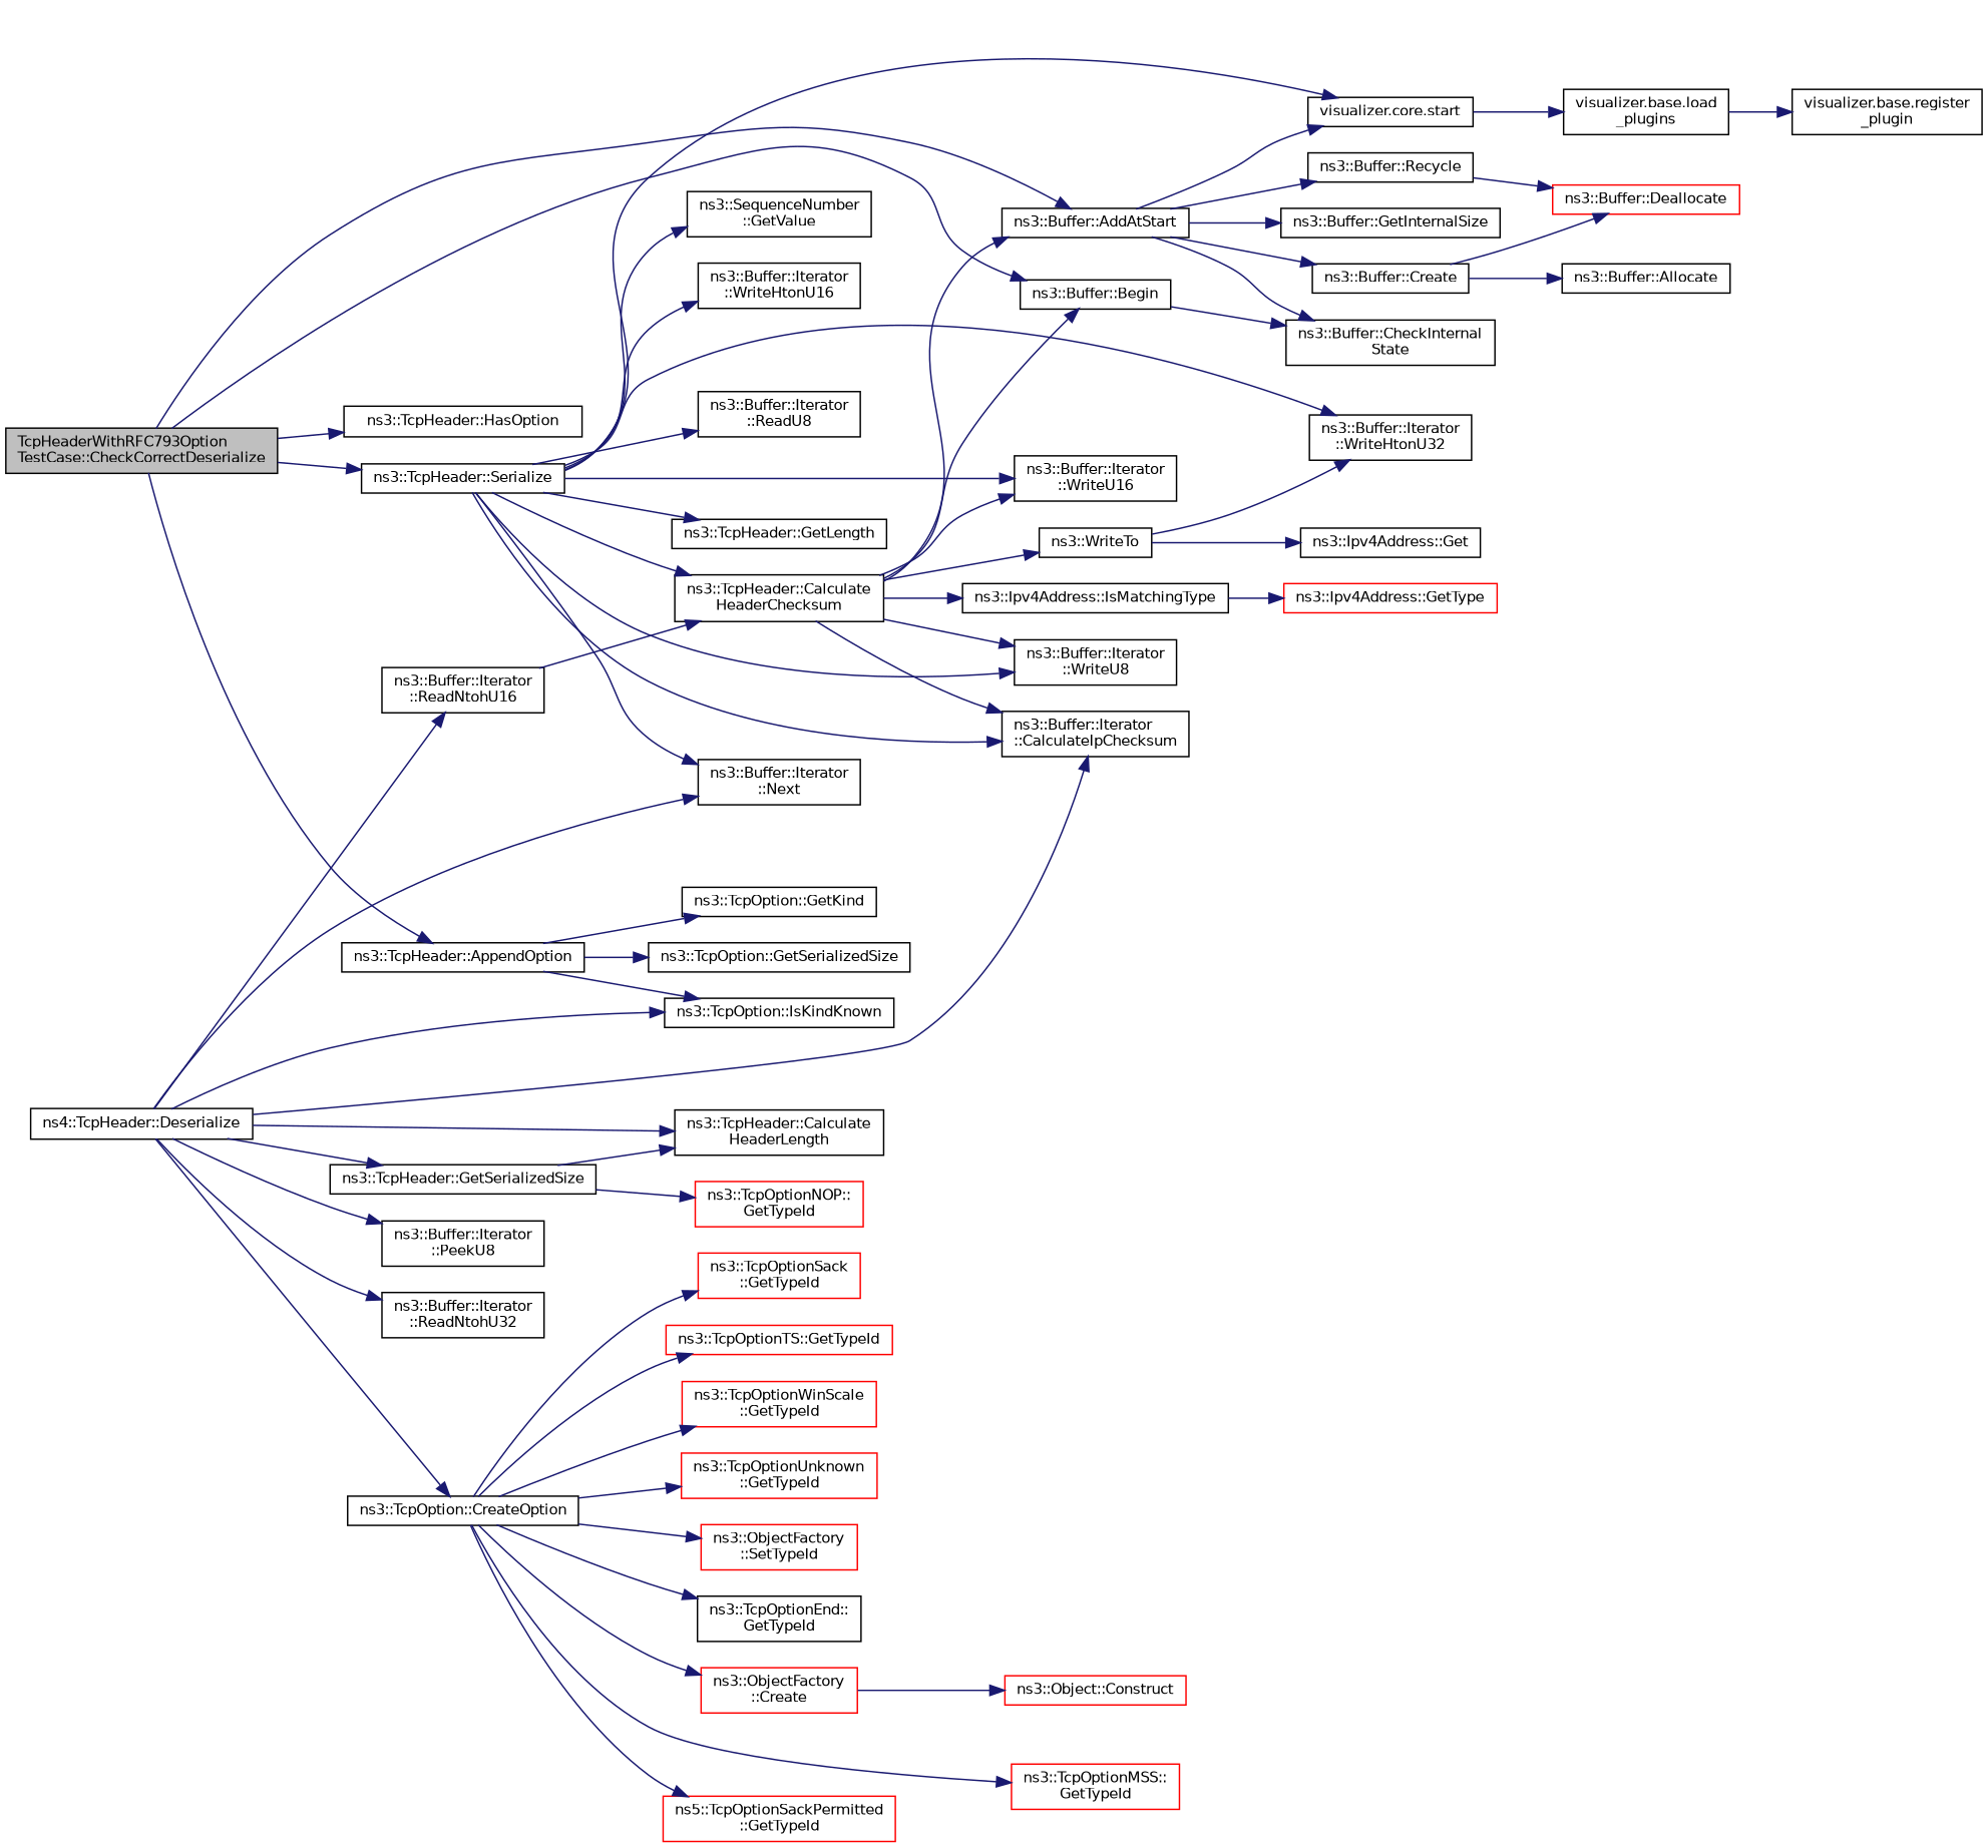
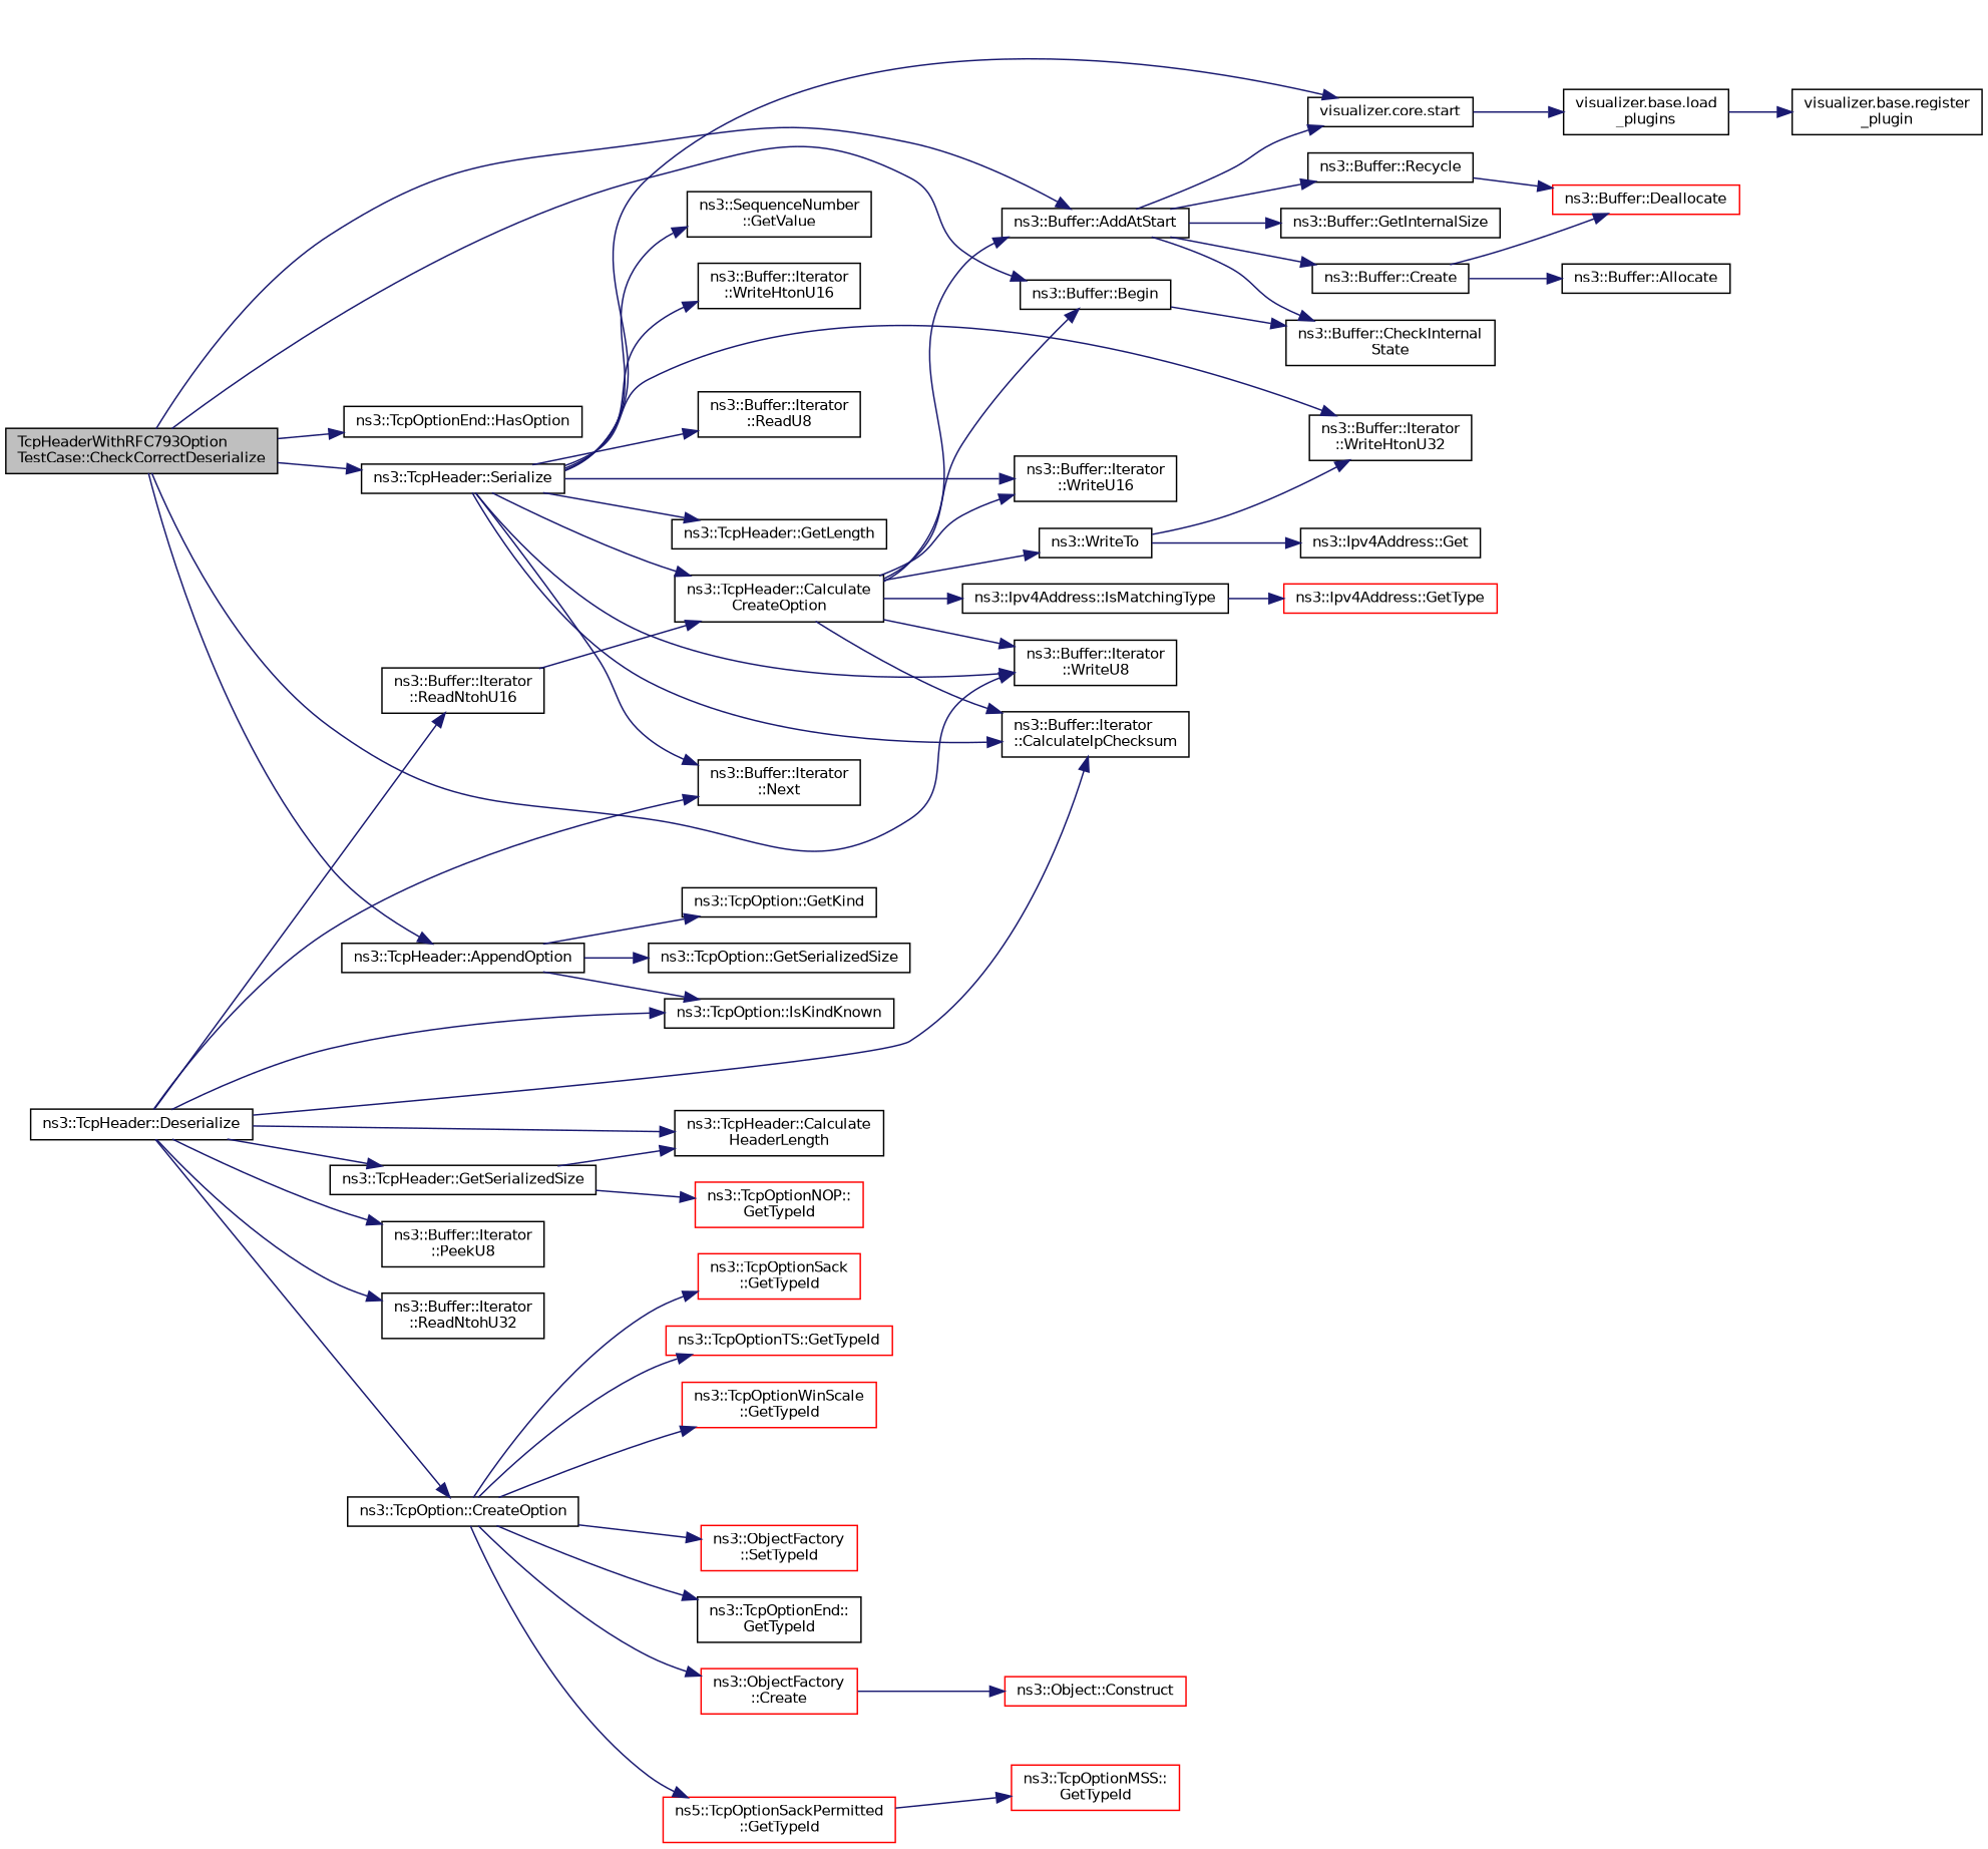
  digraph {
    rankdir=LR
    node [color=black fillcolor=white fontname=Helvetica fontsize=10 shape=record style=filled]
    edge [color=midnightblue fontname=Helvetica fontsize=10 labelfontname=Helvetica labelfontsize=10 style=solid]
    n1 [fillcolor=grey75 fontcolor=black height=0.2 label="TcpHeaderWithRFC793Option\lTestCase::CheckCorrectDeserialize" width=0.4]
    n2 [height=0.2 label="ns3::Buffer::AddAtStart" width=0.4]
    n3 [height=0.2 label="ns3::TcpHeader::AppendOption" width=0.4]
    n4 [height=0.2 label="ns3::Buffer::Begin" width=0.4]
    n5 [height=0.2 label="ns3::Buffer::Iterator\l::WriteU8" width=0.4]
-   n6 [height=0.2 label="ns3::TcpHeader::HasOption" width=0.4]
+   n6 [height=0.2 label="ns3::TcpOptionEnd::HasOption" width=0.4]
    n7 [height=0.2 label="ns3::TcpHeader::Serialize" width=0.4]
    n8 [height=0.2 label="ns3::Buffer::CheckInternal\lState" width=0.4]
    n9 [height=0.2 label="ns3::Buffer::Create" width=0.4]
    n10 [height=0.2 label="ns3::Buffer::GetInternalSize" width=0.4]
    n11 [height=0.2 label="ns3::Buffer::Recycle" width=0.4]
    n12 [height=0.2 label="visualizer.core.start" width=0.4]
    n13 [height=0.2 label="ns3::TcpOption::GetKind" width=0.4]
    n14 [height=0.2 label="ns3::TcpOption::GetSerializedSize" width=0.4]
    n15 [height=0.2 label="ns3::TcpOption::IsKindKnown" width=0.4]
-   n16 [height=0.2 label="ns4::TcpHeader::Deserialize" width=0.4]
+   n16 [height=0.2 label="ns3::TcpHeader::Deserialize" width=0.4]
    n17 [height=0.2 label="ns3::Buffer::Iterator\l::CalculateIpChecksum" width=0.4]
    n18 [height=0.2 label="ns3::TcpHeader::Calculate\lHeaderLength" width=0.4]
    n19 [height=0.2 label="ns3::TcpOption::CreateOption" width=0.4]
    n20 [height=0.2 label="ns3::TcpHeader::GetSerializedSize" width=0.4]
    n21 [height=0.2 label="ns3::Buffer::Iterator\l::Next" width=0.4]
    n22 [height=0.2 label="ns3::Buffer::Iterator\l::PeekU8" width=0.4]
    n23 [height=0.2 label="ns3::Buffer::Iterator\l::ReadNtohU16" width=0.4]
    n24 [height=0.2 label="ns3::Buffer::Iterator\l::ReadNtohU32" width=0.4]
    n25 [height=0.2 label="ns3::Buffer::Iterator\l::ReadU8" width=0.4]
-   n26 [height=0.2 label="ns3::TcpHeader::Calculate\lHeaderChecksum" width=0.4]
+   n26 [height=0.2 label="ns3::TcpHeader::Calculate\lCreateOption" width=0.4]
    n27 [height=0.2 label="ns3::Buffer::Iterator\l::WriteU16" width=0.4]
    n28 [height=0.2 label="ns3::Buffer::Iterator\l::WriteHtonU32" width=0.4]
    n29 [height=0.2 label="ns3::TcpHeader::GetLength" width=0.4]
    n30 [height=0.2 label="ns3::SequenceNumber\l::GetValue" width=0.4]
    n31 [height=0.2 label="ns3::Buffer::Iterator\l::WriteHtonU16" width=0.4]
    n32 [height=0.2 label="ns3::Buffer::Allocate" width=0.4]
    n33 [color=red height=0.2 label="ns3::Buffer::Deallocate" width=0.4]
    n34 [height=0.2 label="visualizer.base.load\l_plugins" width=0.4]
    n35 [height=0.2 label="visualizer.base.register\l_plugin" width=0.4]
    n36 [height=0.2 label="ns3::Ipv4Address::IsMatchingType" width=0.4]
    n37 [height=0.2 label="ns3::WriteTo" width=0.4]
    n38 [color=red height=0.2 label="ns3::ObjectFactory\l::Create" width=0.4]
    n39 [height=0.2 label="ns3::TcpOptionEnd::\lGetTypeId" width=0.4]
    n40 [color=red height=0.2 label="ns3::TcpOptionMSS::\lGetTypeId" width=0.4]
    n41 [color=red height=0.2 label="ns5::TcpOptionSackPermitted\l::GetTypeId" width=0.4]
    n42 [color=red height=0.2 label="ns3::TcpOptionSack\l::GetTypeId" width=0.4]
    n43 [color=red height=0.2 label="ns3::TcpOptionTS::GetTypeId" width=0.4]
    n44 [color=red height=0.2 label="ns3::TcpOptionWinScale\l::GetTypeId" width=0.4]
-   n45 [color=red height=0.2 label="ns3::TcpOptionUnknown\l::GetTypeId" width=0.4]
    n46 [color=red height=0.2 label="ns3::ObjectFactory\l::SetTypeId" width=0.4]
    n47 [color=red height=0.2 label="ns3::TcpOptionNOP::\lGetTypeId" width=0.4]
    n48 [color=red height=0.2 label="ns3::Ipv4Address::GetType" width=0.4]
    n49 [height=0.2 label="ns3::Ipv4Address::Get" width=0.4]
    n50 [color=red height=0.2 label="ns3::Object::Construct" width=0.4]
    n1 -> n2
    n1 -> n3
    n1 -> n4
+   n1 -> n5
    n1 -> n6
    n1 -> n7
    n2 -> n8
    n2 -> n9
    n2 -> n10
    n2 -> n11
    n2 -> n12
    n3 -> n13
    n3 -> n14
    n3 -> n15
    n4 -> n8
    n7 -> n5
    n7 -> n12
    n7 -> n17
    n7 -> n21
    n7 -> n25
    n7 -> n26
    n7 -> n27
    n7 -> n28
    n7 -> n29
    n7 -> n30
    n7 -> n31
    n9 -> n32
    n9 -> n33
    n11 -> n33
    n12 -> n34
    n16 -> n15
    n16 -> n17
    n16 -> n18
    n16 -> n19
    n16 -> n20
    n16 -> n21
    n16 -> n22
    n16 -> n23
    n16 -> n24
    n19 -> n38
    n19 -> n39
-   n19 -> n40
+   n41 -> n40
    n19 -> n41
    n19 -> n42
    n19 -> n43
    n19 -> n44
-   n19 -> n45
    n19 -> n46
    n20 -> n18
    n20 -> n47
    n23 -> n26
    n26 -> n2
    n26 -> n4
    n26 -> n5
    n26 -> n17
    n26 -> n27
    n26 -> n36
    n26 -> n37
    n34 -> n35
    n36 -> n48
    n37 -> n28
    n37 -> n49
    n38 -> n50
  }
